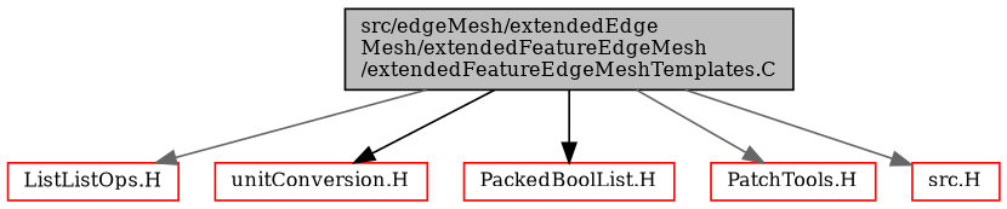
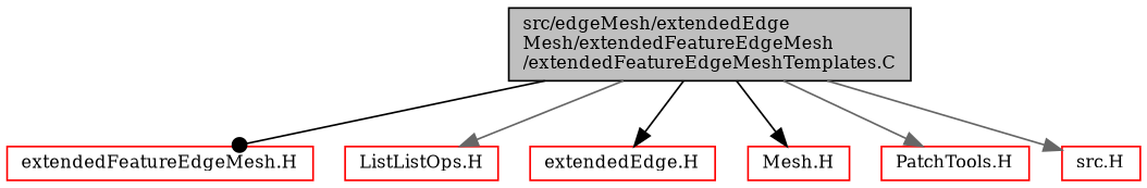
  digraph {
    fontname="DejaVu Serif"
    node [color=red fontname="DejaVu Serif" fontsize=10 shape=record]
    edge [arrowhead=normal color=black fontname="DejaVu Serif" fontsize=10 labelfontname=Helvetica labelfontsize=10 style=solid]
    n1 [color=black fillcolor=grey75 fontcolor=black height=0.2 label="src/edgeMesh/extendedEdge\lMesh/extendedFeatureEdgeMesh\l/extendedFeatureEdgeMeshTemplates.C" style=filled width=0.4]
+   n2 [height=0.2 label="extendedFeatureEdgeMesh.H" width=0.4]
    n3 [height=0.2 label="ListListOps.H" width=0.4]
-   n4 [height=0.2 label="unitConversion.H" width=0.4]
-   n5 [height=0.2 label="PackedBoolList.H" width=0.4]
+   n4 [height=0.2 label="extendedEdge.H" width=0.4]
+   n5 [height=0.2 label="Mesh.H" width=0.4]
    n6 [height=0.2 label="PatchTools.H" width=0.4]
    n7 [height=0.2 label="src.H" width=0.4]
+   n1 -> n2 [arrowhead=dot]
    n1 -> n3 [color=gray40]
    n1 -> n4
    n1 -> n5
    n1 -> n6 [color=gray40]
    n1 -> n7 [color=gray40]
  }
